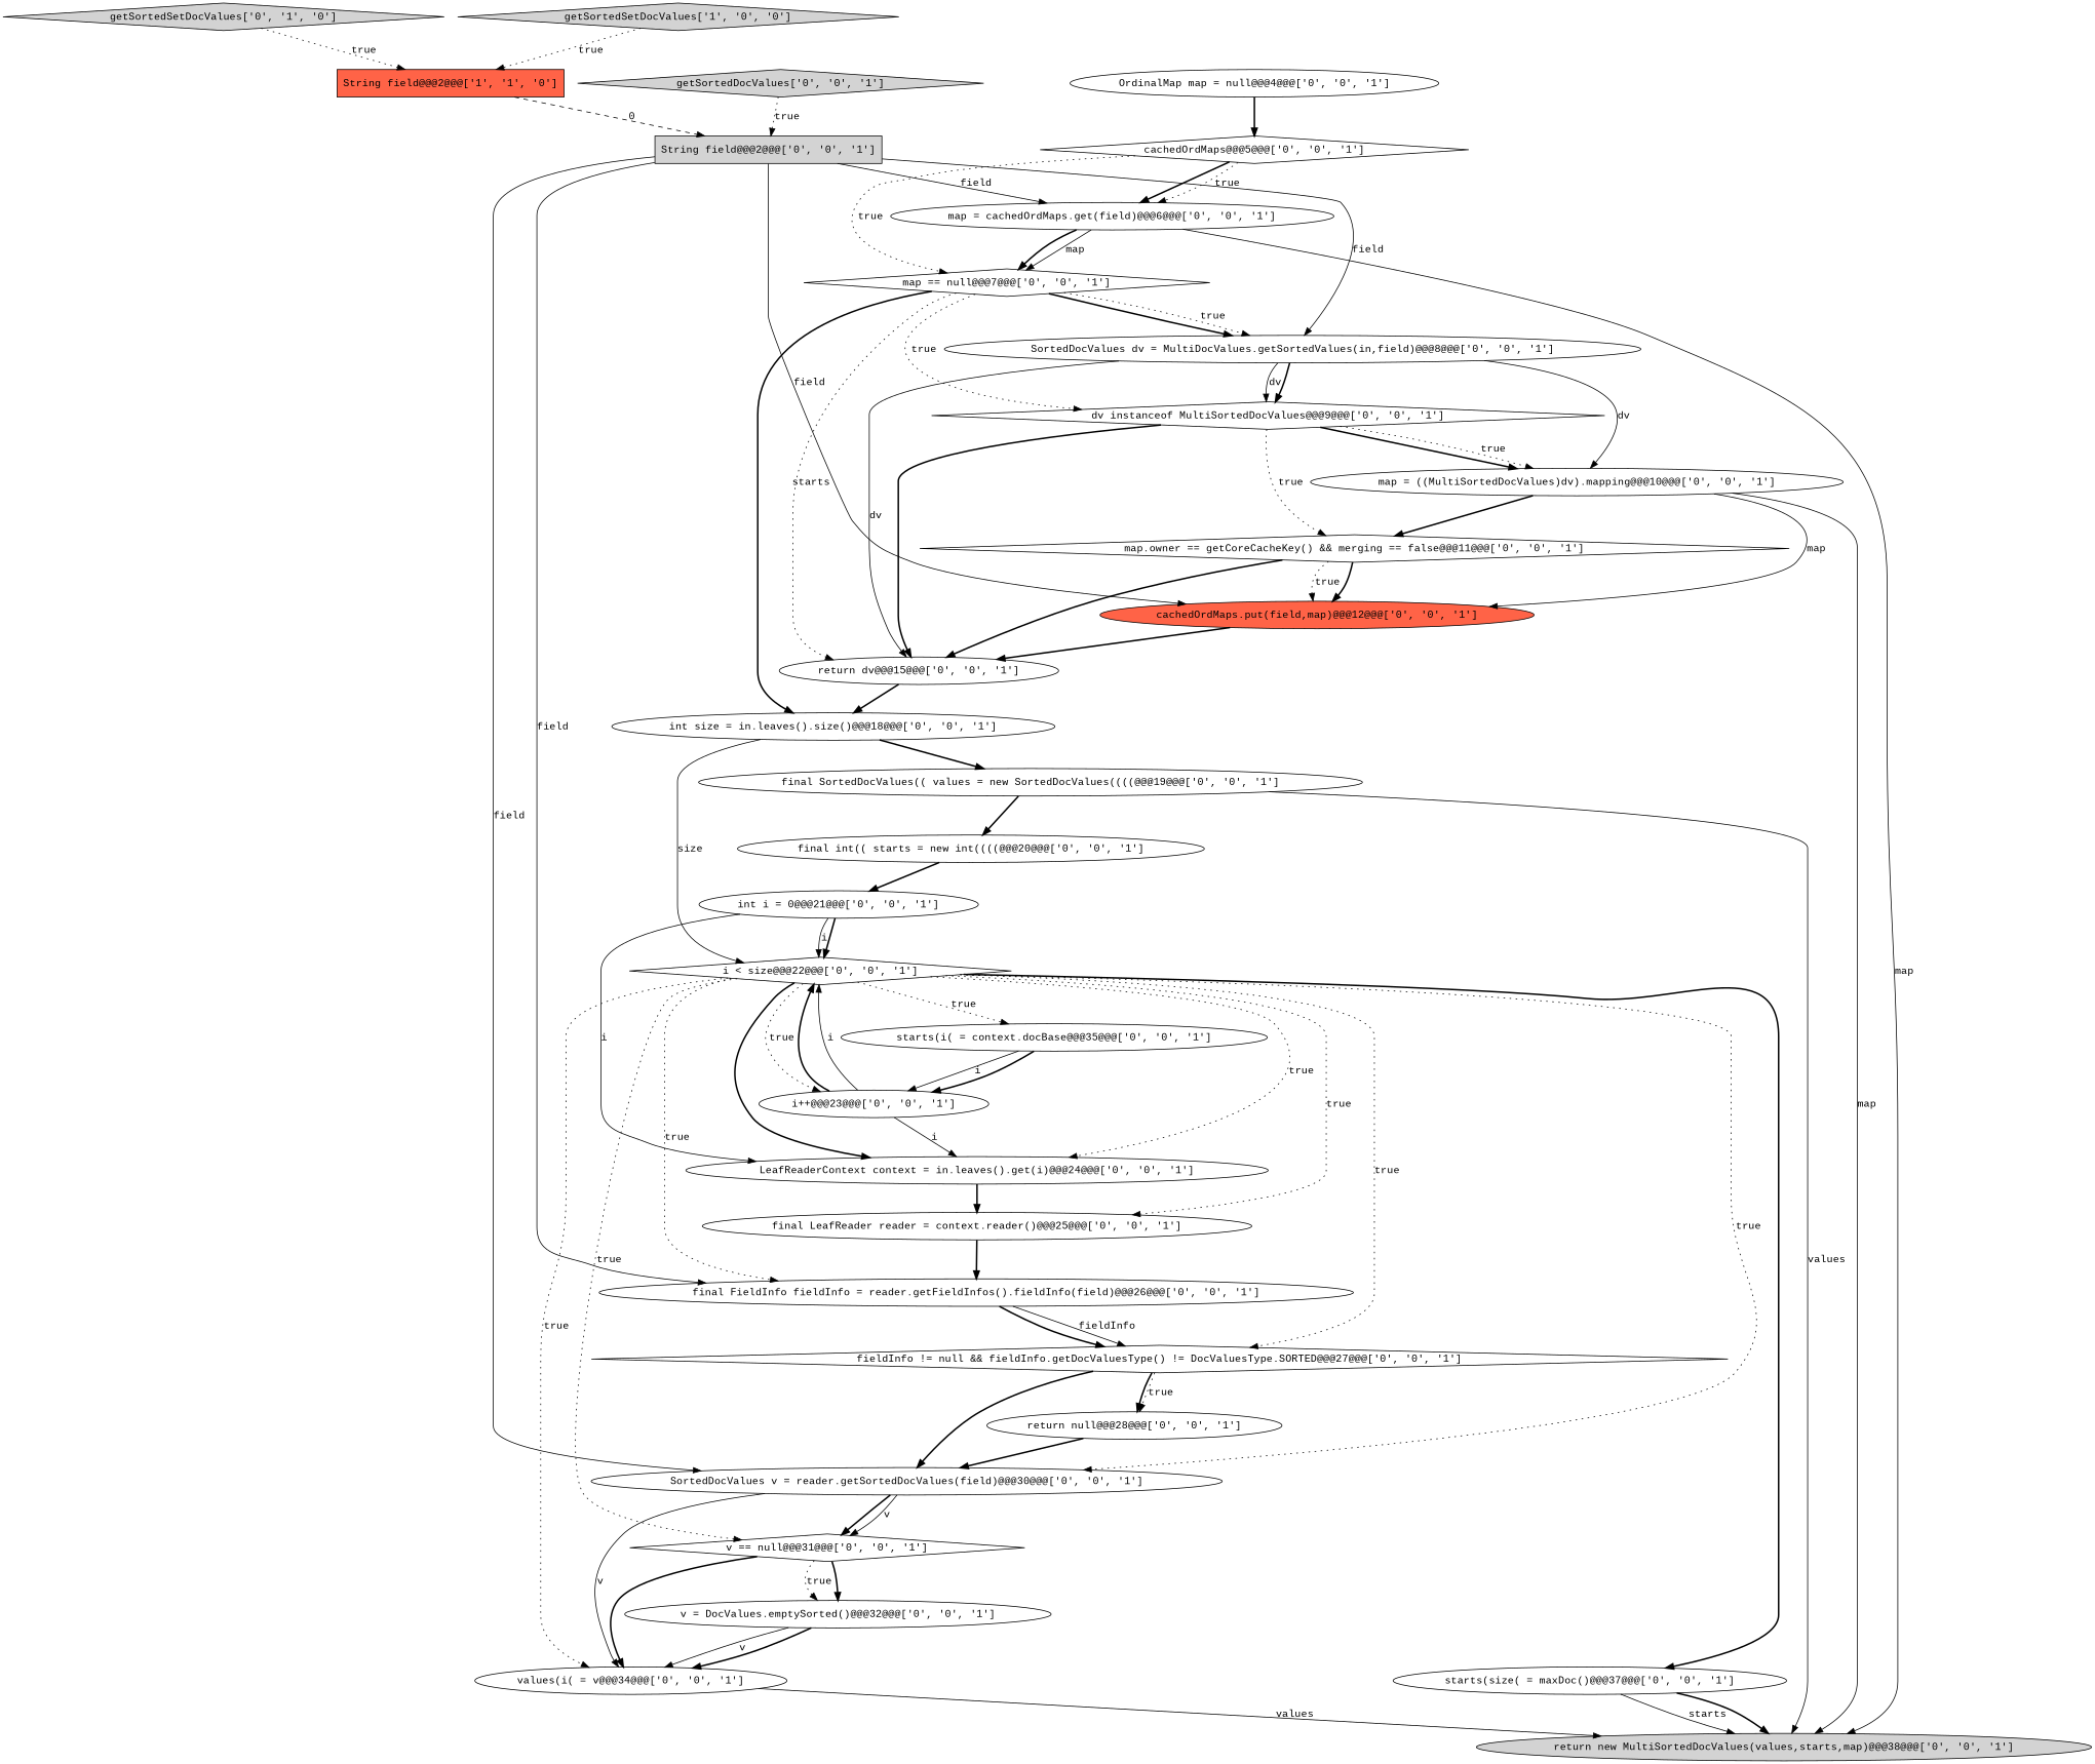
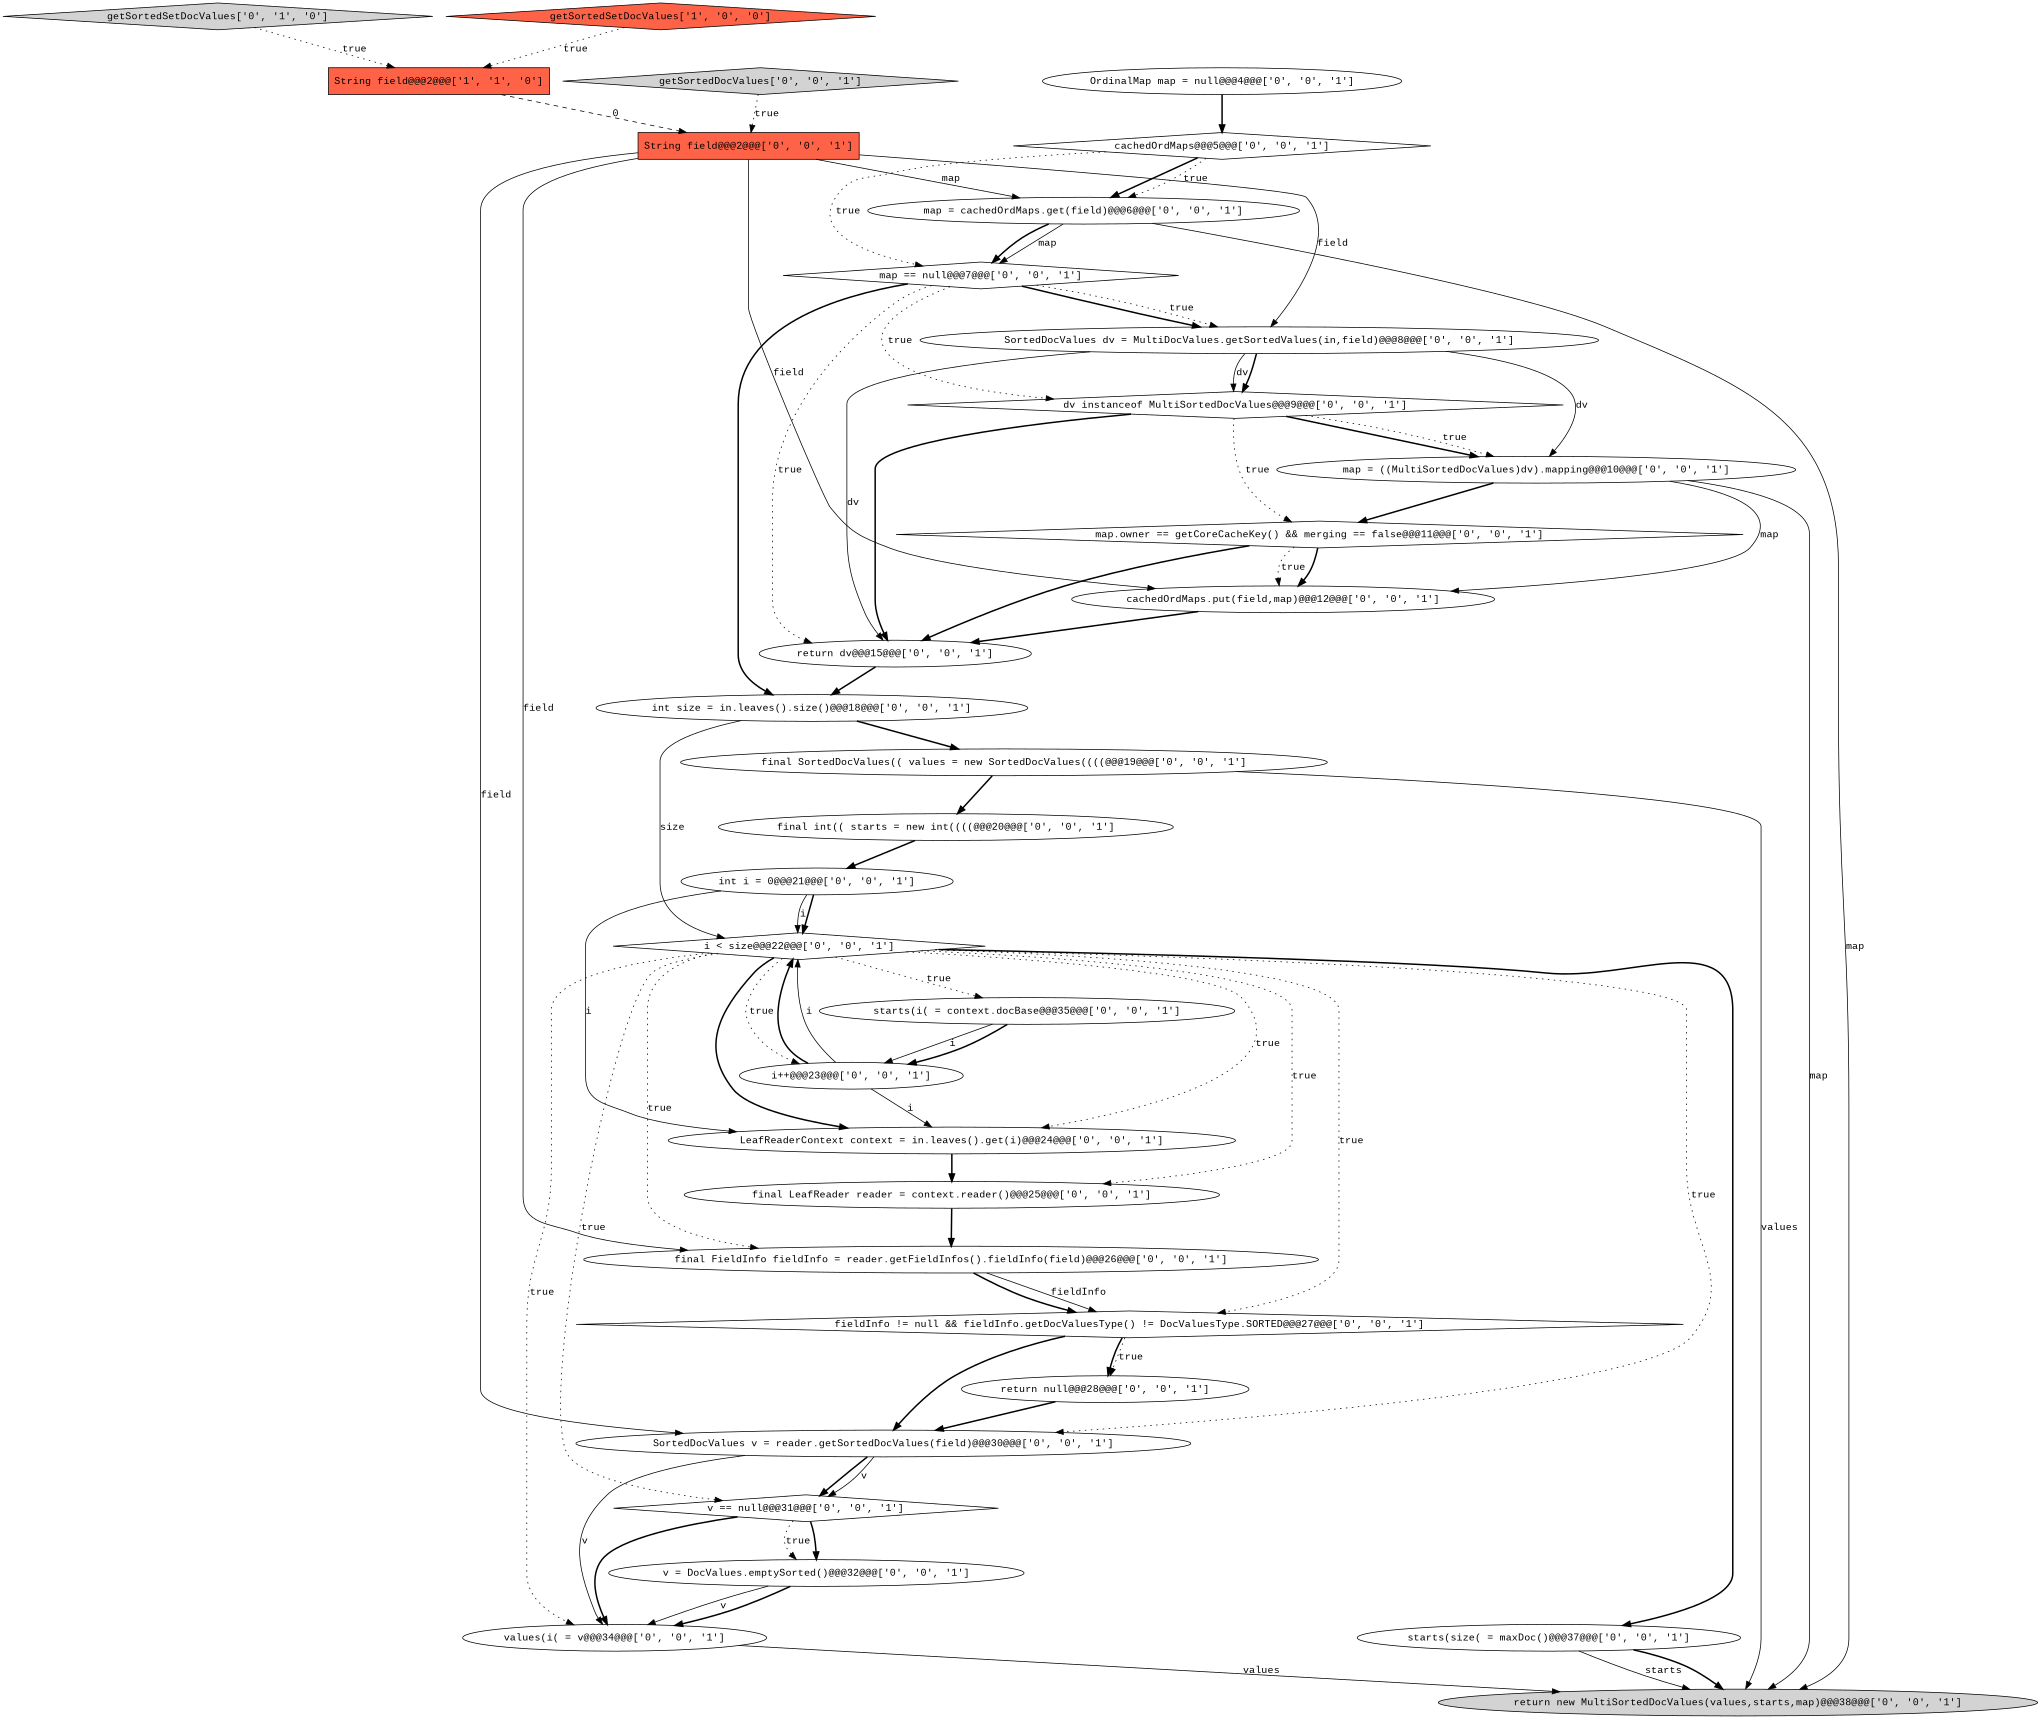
  digraph {
    fontname="Liberation Mono"
    node [fillcolor=white fontname="Liberation Mono" shape=ellipse style=filled]
    edge [fontname="Liberation Mono" style=bold]
    n1 [fillcolor=lightgray label="getSortedSetDocValues['0', '1', '0']" shape=diamond]
    n2 [fillcolor=tomato label="String field@@@2@@@['1', '1', '0']" shape=box]
-   n3 [fillcolor=lightgray label="String field@@@2@@@['0', '0', '1']" shape=box]
+   n3 [fillcolor=tomato label="String field@@@2@@@['0', '0', '1']" shape=box]
    n4 [label="starts(i( = context.docBase@@@35@@@['0', '0', '1']"]
    n5 [label="i++@@@23@@@['0', '0', '1']"]
    n6 [label="i < size@@@22@@@['0', '0', '1']" shape=diamond]
    n7 [label="LeafReaderContext context = in.leaves().get(i)@@@24@@@['0', '0', '1']"]
    n8 [label="v = DocValues.emptySorted()@@@32@@@['0', '0', '1']"]
    n9 [label="values(i( = v@@@34@@@['0', '0', '1']"]
    n10 [fillcolor=lightgray label="return new MultiSortedDocValues(values,starts,map)@@@38@@@['0', '0', '1']"]
    n11 [label="v == null@@@31@@@['0', '0', '1']" shape=diamond]
    n12 [label="SortedDocValues v = reader.getSortedDocValues(field)@@@30@@@['0', '0', '1']"]
    n13 [label="int size = in.leaves().size()@@@18@@@['0', '0', '1']"]
    n14 [label="final SortedDocValues(( values = new SortedDocValues((((@@@19@@@['0', '0', '1']"]
    n15 [label="final int(( starts = new int((((@@@20@@@['0', '0', '1']"]
    n16 [label="final FieldInfo fieldInfo = reader.getFieldInfos().fieldInfo(field)@@@26@@@['0', '0', '1']"]
    n17 [label="fieldInfo != null && fieldInfo.getDocValuesType() != DocValuesType.SORTED@@@27@@@['0', '0', '1']" shape=diamond]
    n18 [label="final LeafReader reader = context.reader()@@@25@@@['0', '0', '1']"]
    n19 [label="starts(size( = maxDoc()@@@37@@@['0', '0', '1']"]
    n20 [label="return null@@@28@@@['0', '0', '1']"]
    n21 [label="map.owner == getCoreCacheKey() && merging == false@@@11@@@['0', '0', '1']" shape=diamond]
-   n22 [fillcolor=tomato label="cachedOrdMaps.put(field,map)@@@12@@@['0', '0', '1']"]
+   n22 [label="cachedOrdMaps.put(field,map)@@@12@@@['0', '0', '1']"]
    n23 [label="return dv@@@15@@@['0', '0', '1']"]
    n24 [label="dv instanceof MultiSortedDocValues@@@9@@@['0', '0', '1']" shape=diamond]
    n25 [label="map = ((MultiSortedDocValues)dv).mapping@@@10@@@['0', '0', '1']"]
    n26 [label="SortedDocValues dv = MultiDocValues.getSortedValues(in,field)@@@8@@@['0', '0', '1']"]
    n27 [label="map = cachedOrdMaps.get(field)@@@6@@@['0', '0', '1']"]
    n28 [label="OrdinalMap map = null@@@4@@@['0', '0', '1']"]
    n29 [label="cachedOrdMaps@@@5@@@['0', '0', '1']" shape=diamond]
    n30 [label="map == null@@@7@@@['0', '0', '1']" shape=diamond]
    n31 [label="int i = 0@@@21@@@['0', '0', '1']"]
    n32 [fillcolor=lightgray label="getSortedDocValues['0', '0', '1']" shape=diamond]
-   n33 [fillcolor=lightgray label="getSortedSetDocValues['1', '0', '0']" shape=diamond]
+   n33 [fillcolor=tomato label="getSortedSetDocValues['1', '0', '0']" shape=diamond]
    n1 -> n2 [label=true style=dotted]
    n2 -> n3 [label=0 style=dashed]
    n3 -> n12 [label=field style=solid]
    n3 -> n16 [label=field style=solid]
    n3 -> n22 [label=field style=solid]
    n3 -> n26 [label=field style=solid]
-   n3 -> n27 [label=field style=solid]
+   n3 -> n27 [label=map style=solid]
    n4 -> n5 [label=i style=solid]
    n4 -> n5
    n5 -> n6
    n5 -> n6 [label=i style=solid]
    n5 -> n7 [label=i style=solid]
    n6 -> n4 [label=true style=dotted]
    n6 -> n5 [label=true style=dotted]
    n6 -> n7 [label=true style=dotted]
    n6 -> n7
    n6 -> n9 [label=true style=dotted]
    n6 -> n11 [label=true style=dotted]
    n6 -> n12 [label=true style=dotted]
    n6 -> n16 [label=true style=dotted]
    n6 -> n17 [label=true style=dotted]
    n6 -> n18 [label=true style=dotted]
    n6 -> n19
    n7 -> n18
    n8 -> n9
    n8 -> n9 [label=v style=solid]
    n9 -> n10 [label=values style=solid]
    n11 -> n8
    n11 -> n8 [label=true style=dotted]
    n11 -> n9
    n12 -> n9 [label=v style=solid]
    n12 -> n11
    n12 -> n11 [label=v style=solid]
    n13 -> n6 [label=size style=solid]
    n13 -> n14
    n14 -> n10 [label=values style=solid]
    n14 -> n15
    n15 -> n31
    n16 -> n17 [label=fieldInfo style=solid]
    n16 -> n17
    n17 -> n12
    n17 -> n20
    n17 -> n20 [label=true style=dotted]
    n18 -> n16
    n19 -> n10 [label=starts style=solid]
    n19 -> n10
    n20 -> n12
    n21 -> n22
    n21 -> n22 [label=true style=dotted]
    n21 -> n23
    n22 -> n23
    n23 -> n13
    n24 -> n21 [label=true style=dotted]
    n24 -> n23
    n24 -> n25
    n24 -> n25 [label=true style=dotted]
    n25 -> n10 [label=map style=solid]
    n25 -> n21
    n25 -> n22 [label=map style=solid]
    n26 -> n23 [label=dv style=solid]
    n26 -> n24 [label=dv style=solid]
    n26 -> n24
    n26 -> n25 [label=dv style=solid]
    n27 -> n10 [label=map style=solid]
    n27 -> n30 [label=map style=solid]
    n27 -> n30
    n28 -> n29
    n29 -> n27
    n29 -> n27 [label=true style=dotted]
    n29 -> n30 [label=true style=dotted]
    n30 -> n13
-   n30 -> n23 [label=starts style=dotted]
+   n30 -> n23 [label=true style=dotted]
    n30 -> n24 [label=true style=dotted]
    n30 -> n26
    n30 -> n26 [label=true style=dotted]
    n31 -> n6
    n31 -> n6 [label=i style=solid]
    n31 -> n7 [label=i style=solid]
    n32 -> n3 [label=true style=dotted]
    n33 -> n2 [label=true style=dotted]
  }
